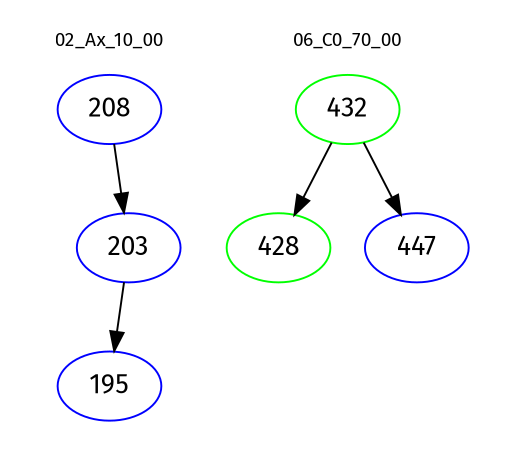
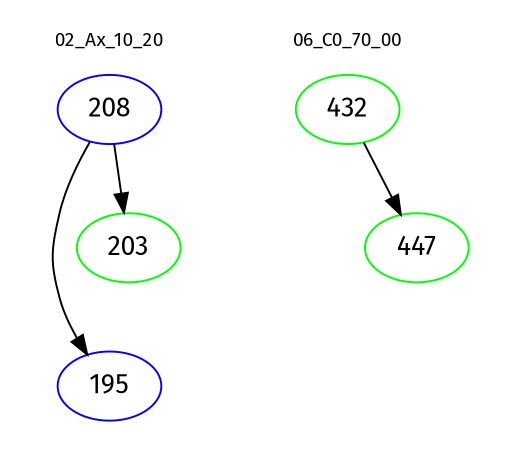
  digraph {
    fontname="Fira Sans"
    node [color=blue fontname="Fira Sans"]
    edge [color=black fontname="Fira Sans"]
    n1 [label=208]
    n2 [label=195]
-   n3 [label=203]
+   n3 [color=green label=203]
    n4 [color=green label=432]
-   n5 [color=green label=428]
-   n6 [label=447]
+   n6 [color=green label=447]
    subgraph cluster_1 {
      color=white
      fontsize=10
-     label="02_Ax_10_00"
+     label="02_Ax_10_20"
      n1
      n2
      n3
    }
    subgraph cluster_2 {
      color=white
      fontsize=10
      label="06_C0_70_00"
      n4
-     n5
      n6
    }
-   n3 -> n2
+   n1 -> n2
    n1 -> n3
-   n4 -> n5
    n4 -> n6
  }
